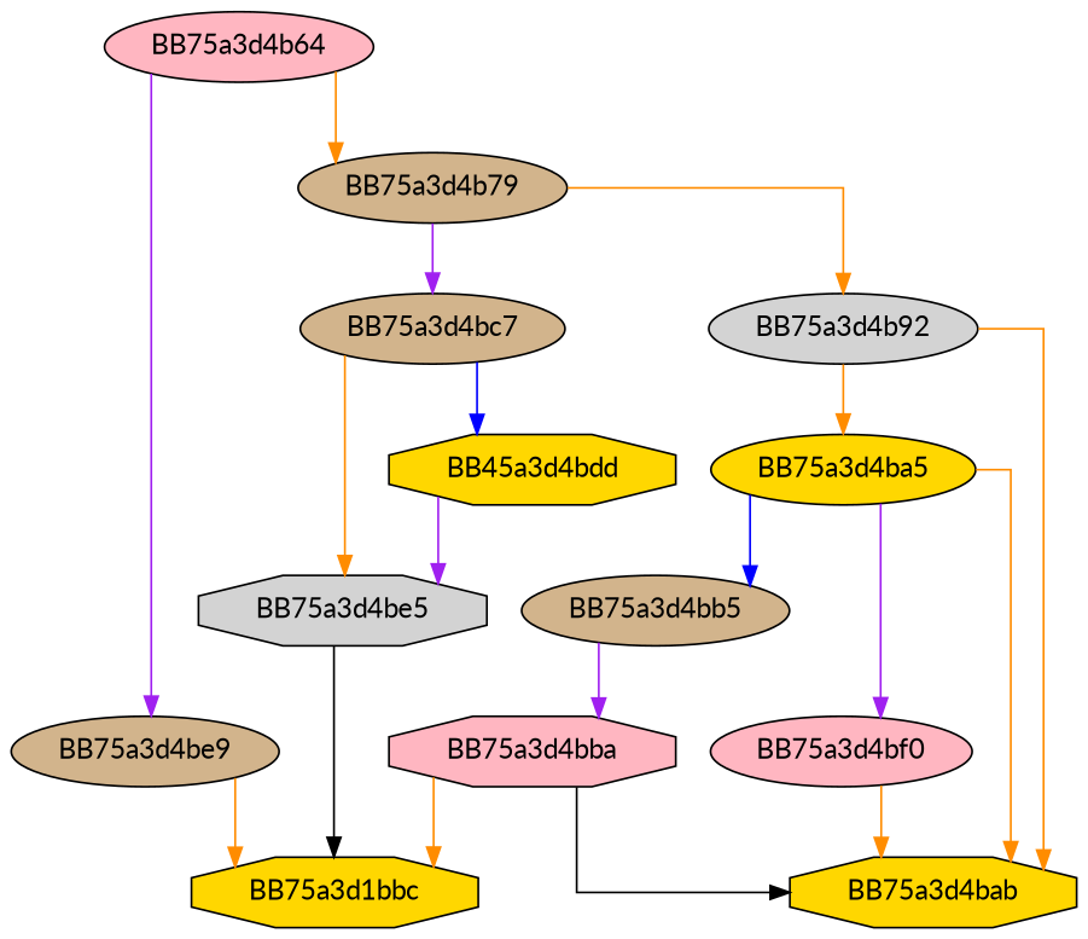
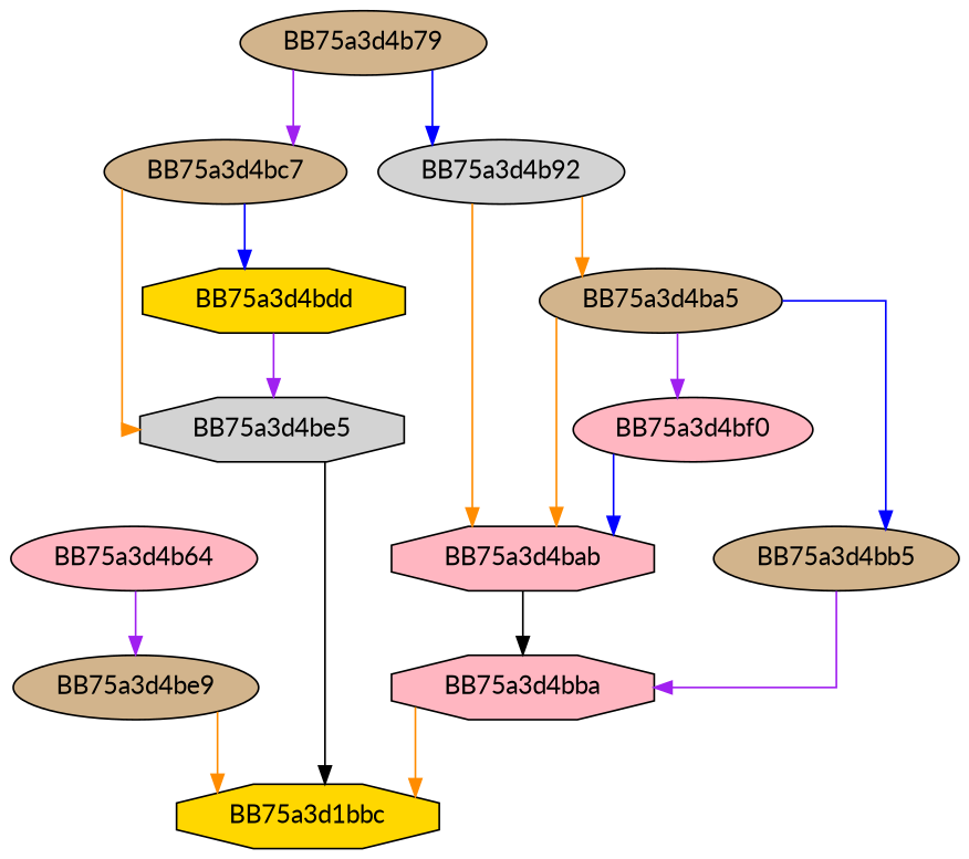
  digraph {
    fontname=Lato
    splines=ortho
    node [fillcolor=tan fontname=Lato shape=ellipse style=filled]
    edge [color=darkorange fontname=Lato]
    BB75a3d4b64 [fillcolor=lightpink]
    BB75a3d4be9
    BB75a3d4b79
    n4 [fillcolor=gold label=BB75a3d1bbc shape=octagon]
    BB75a3d4bc7
    BB75a3d4b92 [fillcolor=lightgrey]
    BB75a3d4be5 [fillcolor=lightgrey shape=octagon]
-   BB75a3d4bdd [fillcolor=gold shape=octagon label=BB45a3d4bdd]
-   BB75a3d4bab [fillcolor=gold shape=octagon]
-   BB75a3d4ba5 [fillcolor=gold]
+   BB75a3d4bdd [fillcolor=gold shape=octagon]
+   BB75a3d4bab [fillcolor=lightpink shape=octagon]
+   BB75a3d4ba5
    BB75a3d4bba [fillcolor=lightpink shape=octagon]
    BB75a3d4bb5
    BB75a3d4bf0 [fillcolor=lightpink]
    BB75a3d4b64 -> BB75a3d4be9 [color=purple]
-   BB75a3d4b64 -> BB75a3d4b79
    BB75a3d4be9 -> n4
    BB75a3d4b79 -> BB75a3d4bc7 [color=purple]
-   BB75a3d4b79 -> BB75a3d4b92
+   BB75a3d4b79 -> BB75a3d4b92 [color=blue]
    BB75a3d4bc7 -> BB75a3d4be5
    BB75a3d4bc7 -> BB75a3d4bdd [color=blue]
    BB75a3d4b92 -> BB75a3d4bab
    BB75a3d4b92 -> BB75a3d4ba5
    BB75a3d4be5 -> n4 [color=black]
    BB75a3d4bdd -> BB75a3d4be5 [color=purple]
-   BB75a3d4bba -> BB75a3d4bab [color=black]
+   BB75a3d4bab -> BB75a3d4bba [color=black]
    BB75a3d4ba5 -> BB75a3d4bab
    BB75a3d4ba5 -> BB75a3d4bb5 [color=blue]
    BB75a3d4ba5 -> BB75a3d4bf0 [color=purple]
    BB75a3d4bba -> n4
    BB75a3d4bb5 -> BB75a3d4bba [color=purple]
-   BB75a3d4bf0 -> BB75a3d4bab
+   BB75a3d4bf0 -> BB75a3d4bab [color=blue]
  }
